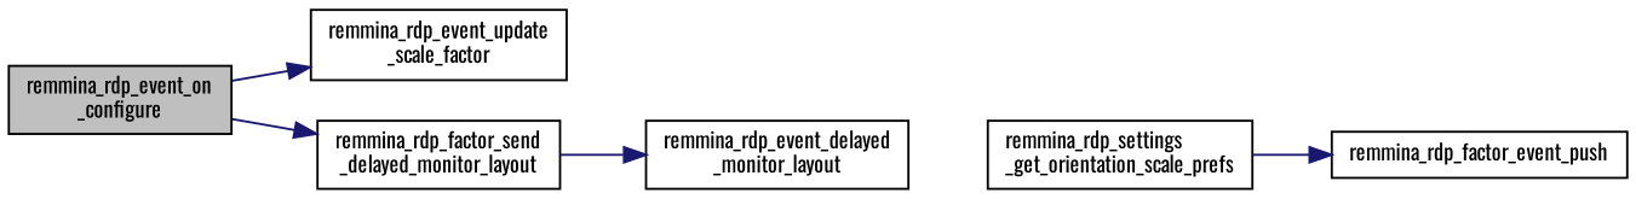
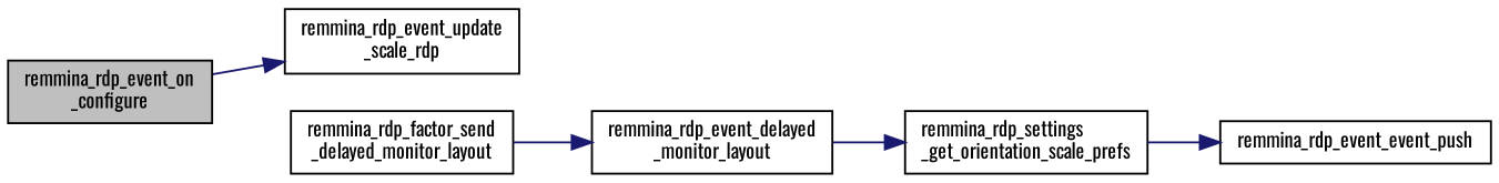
  digraph {
    fontname=Oswald
    rankdir=LR
    node [color=black fillcolor=white fontname=Oswald fontsize=10 shape=record style=filled]
    edge [color=midnightblue fontname=Oswald fontsize=10 labelfontname=Helvetica labelfontsize=10 style=solid]
    n1 [fillcolor=grey75 fontcolor=black height=0.2 label="remmina_rdp_event_on\l_configure" width=0.4]
-   n2 [height=0.2 label="remmina_rdp_event_update\l_scale_factor" width=0.4]
+   n2 [height=0.2 label="remmina_rdp_event_update\l_scale_rdp" width=0.4]
    n3 [height=0.2 label="remmina_rdp_factor_send\l_delayed_monitor_layout" width=0.4]
    n4 [height=0.2 label="remmina_rdp_event_delayed\l_monitor_layout" width=0.4]
    n5 [height=0.2 label="remmina_rdp_settings\l_get_orientation_scale_prefs" width=0.4]
-   n6 [height=0.2 label=remmina_rdp_factor_event_push width=0.4]
+   n6 [height=0.2 label=remmina_rdp_event_event_push width=0.4]
    n1 -> n2
-   n1 -> n3
    n3 -> n4
+   n4 -> n5
    n5 -> n6
  }
